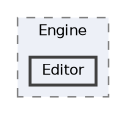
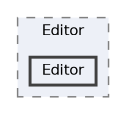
  digraph {
    compound=true
    n1 [color=grey25 fillcolor="#edf0f7" fontname=Helvetica fontsize=10 height=0.2 label=Editor shape=box style="filled,bold" width=0.4]
    subgraph cluster_1 {
      bgcolor="#edf0f7"
      fontname=Helvetica
      fontsize=10
-     label=Engine
+     label=Editor
      pencolor=grey50
      style="filled,dashed"
      n1
    }
  }
